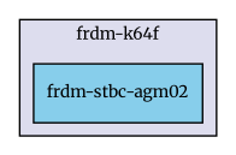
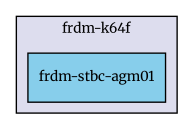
  digraph {
    compound=true
    fontname=Merriweather
-   n1 [fillcolor=skyblue fontname=Merriweather fontsize=10 label="frdm-stbc-agm02" pencolor=black shape=box style=filled]
+   n1 [fillcolor=skyblue fontname=Merriweather fontsize=10 label="frdm-stbc-agm01" pencolor=black shape=box style=filled]
    subgraph cluster_1 {
      bgcolor="#ddddee"
      fontsize=10
      label="frdm-k64f"
      pencolor=black
      n1
    }
  }
